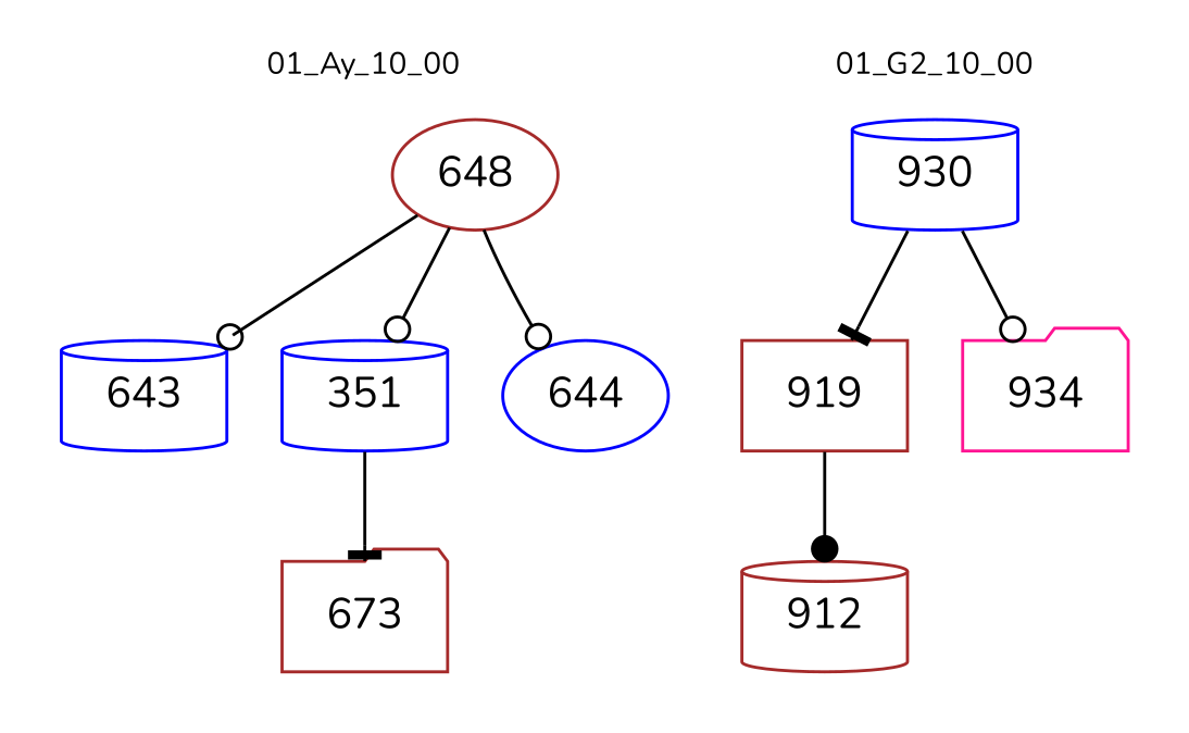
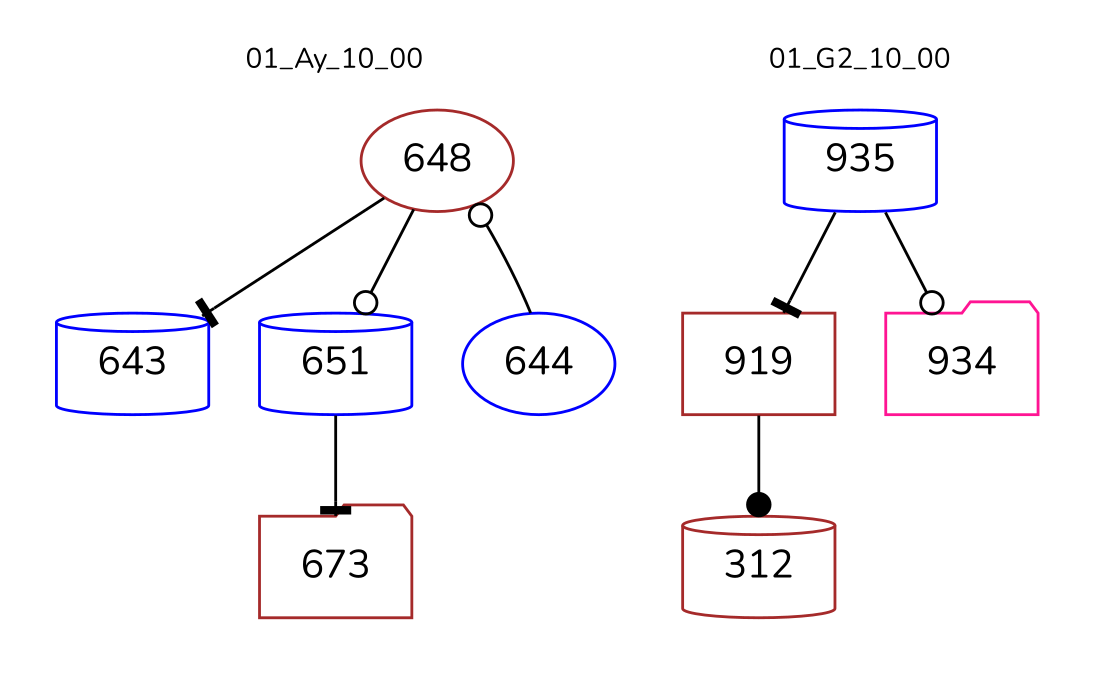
  digraph {
    fontname=Nunito
    node [color=brown fontname=Nunito shape=cylinder]
    edge [arrowhead=tee color=black fontname=Nunito]
    n1 [label=648 shape=ellipse]
    n2 [color=blue label=643]
-   n3 [color=blue label=351]
+   n3 [color=blue label=651]
    n4 [color=blue label=644 shape=ellipse]
    n5 [label=673 shape=folder]
-   n6 [color=blue label=930]
+   n6 [color=blue label=935]
    n7 [label=919 shape=box]
    n8 [color=deeppink label=934 shape=folder]
-   n9 [label=912]
+   n9 [label=312]
    subgraph cluster_1 {
      color=white
      fontsize=10
      label="01_Ay_10_00"
      n1
      n2
      n3
      n4
      n5
    }
    subgraph cluster_2 {
      color=white
      fontsize=10
      label="01_G2_10_00"
      n6
      n7
      n8
      n9
    }
-   n1 -> n2 [arrowhead=odot]
+   n1 -> n2
    n1 -> n3 [arrowhead=odot]
-   n1 -> n4 [arrowhead=odot]
+   n4 -> n1 [arrowhead=odot]
    n3 -> n5
    n6 -> n7
    n6 -> n8 [arrowhead=odot]
    n7 -> n9 [arrowhead=dot]
  }
